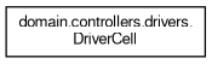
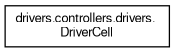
  digraph {
    rankdir=LR
-   n1 [color=black fillcolor=white fontname=FreeSans fontsize=10 height=0.2 label="domain.controllers.drivers.\lDriverCell" shape=record style=filled width=0.4]
+   n1 [color=black fillcolor=white fontname=FreeSans fontsize=10 height=0.2 label="drivers.controllers.drivers.\lDriverCell" shape=record style=filled width=0.4]
  }
